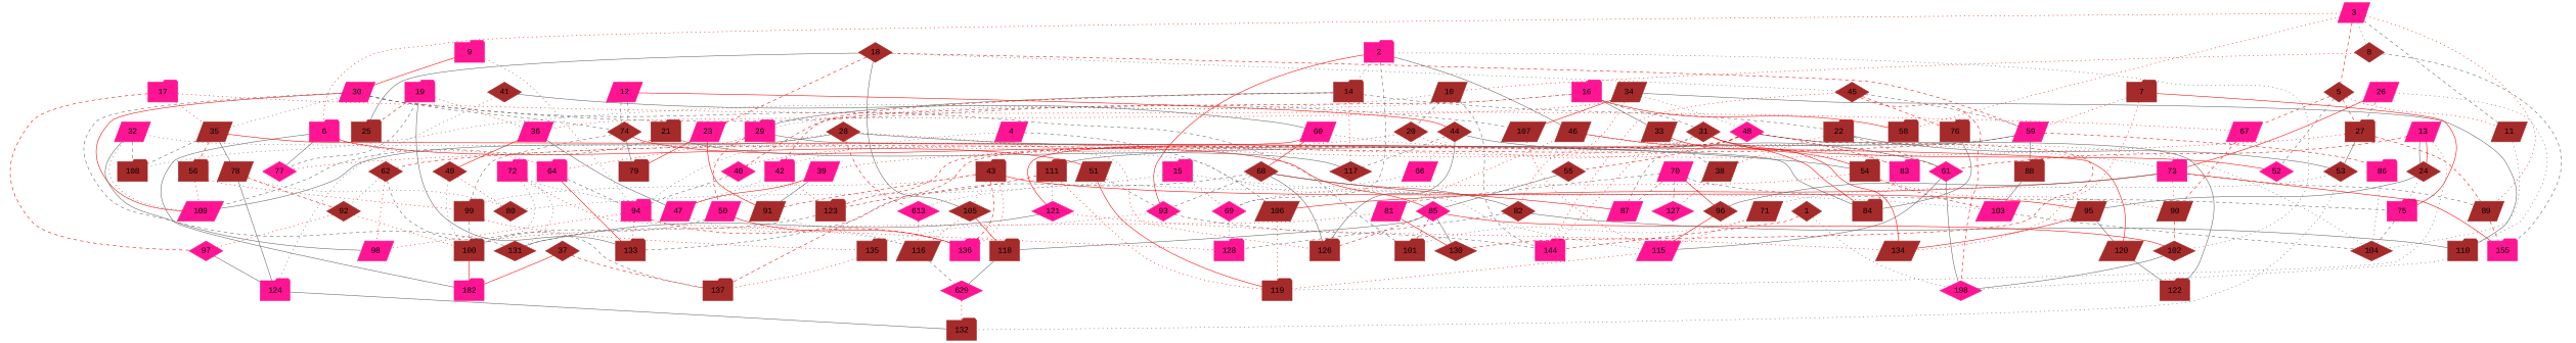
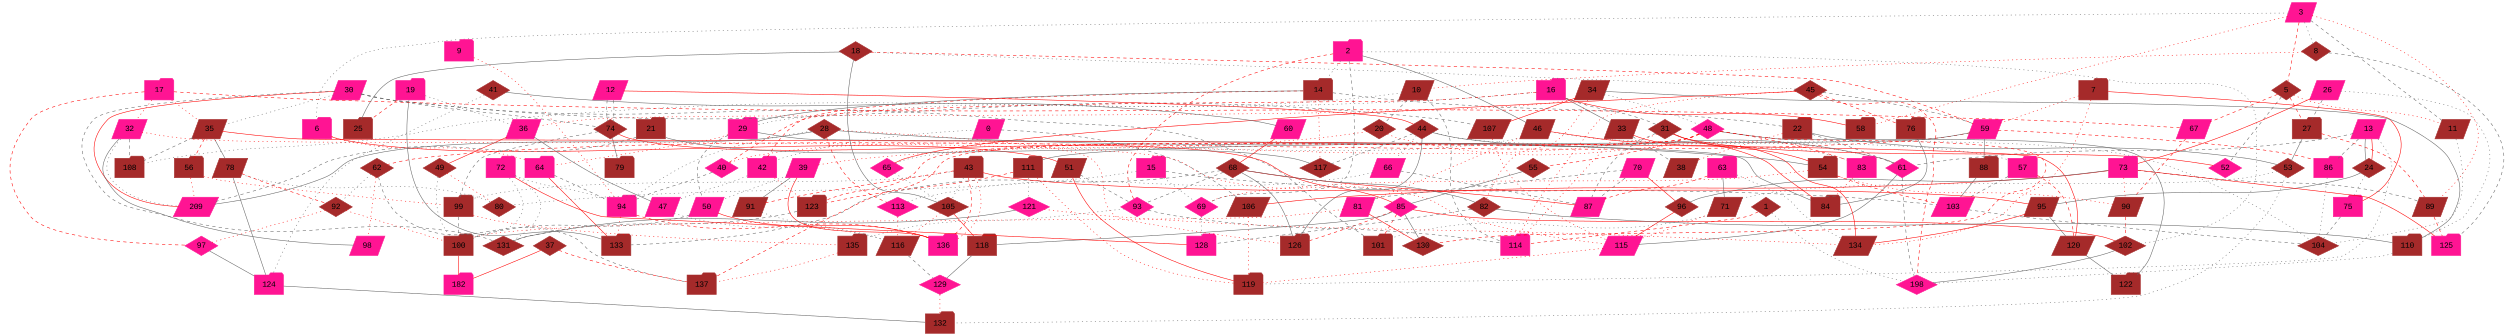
  graph {
    fontname="Liberation Mono"
    node [color=brown fontname="Liberation Mono" shape=folder style=filled]
    edge [color=gray40 fontname="Liberation Mono" style=dotted]
    1 [shape=diamond]
-   114 [color=deeppink label=144]
+   114 [color=deeppink]
    n3 [color=deeppink label=198 shape=diamond]
    2 [color=deeppink]
    14
    46 [shape=parallelogram]
    69 [color=deeppink shape=diamond]
    93 [color=deeppink shape=diamond]
    102 [shape=diamond]
    42 [color=deeppink]
    29 [color=deeppink]
    22
    117 [shape=diamond]
    104 [shape=diamond]
    84
+   65 [color=deeppink shape=diamond]
    81 [color=deeppink shape=parallelogram]
    128 [color=deeppink]
    135
    3 [color=deeppink shape=parallelogram]
    5 [shape=diamond]
    6 [color=deeppink]
    8 [shape=diamond]
    11 [shape=parallelogram]
    58
    89 [shape=parallelogram]
    27
    52 [color=deeppink shape=diamond]
    67 [color=deeppink shape=parallelogram]
    51 [shape=parallelogram]
    64 [color=deeppink]
-   77 [color=deeppink shape=diamond]
    n33 [color=deeppink label=182]
    10 [shape=parallelogram]
-   125 [color=deeppink label=155]
-   4 [color=deeppink shape=parallelogram]
+   125 [color=deeppink]
+   4 [color=deeppink shape=parallelogram label=0]
    106 [shape=parallelogram]
    47 [color=deeppink shape=parallelogram]
    123
    119
    53 [shape=diamond]
    90 [shape=parallelogram]
    94 [color=deeppink]
    133
    59 [color=deeppink shape=parallelogram]
    7
    75 [color=deeppink]
    134 [shape=parallelogram]
    86 [color=deeppink]
    62 [shape=diamond]
    88
    111
    20 [shape=diamond]
    9 [color=deeppink]
    30 [color=deeppink shape=parallelogram]
    74 [shape=diamond]
    35 [shape=parallelogram]
-   109 [color=deeppink shape=parallelogram]
+   109 [color=deeppink shape=parallelogram label=209]
    101
    107 [shape=parallelogram]
    131 [shape=diamond]
    98 [color=deeppink shape=parallelogram]
    136 [color=deeppink]
    61 [color=deeppink shape=diamond]
    39 [color=deeppink shape=parallelogram]
    50 [color=deeppink shape=parallelogram]
    12 [color=deeppink shape=parallelogram]
    44 [shape=diamond]
    126
+   57 [color=deeppink]
    66 [color=deeppink shape=parallelogram]
    79
    99
    85 [color=deeppink shape=diamond]
    13 [color=deeppink shape=parallelogram]
    24 [shape=diamond]
    95 [shape=parallelogram]
    115 [color=deeppink shape=parallelogram]
    38 [shape=parallelogram]
    15 [color=deeppink]
    80 [shape=diamond]
    103 [color=deeppink shape=parallelogram]
    16 [color=deeppink]
    31 [shape=diamond]
    33 [shape=parallelogram]
    40 [color=deeppink shape=diamond]
    108
    54
    83 [color=deeppink]
    87 [color=deeppink shape=parallelogram]
    17 [color=deeppink]
    32 [color=deeppink shape=parallelogram]
    97 [color=deeppink shape=diamond]
    56
    78 [shape=parallelogram]
    120 [shape=parallelogram]
    124 [color=deeppink]
    18 [shape=diamond]
-   23 [color=deeppink shape=parallelogram]
    25
    45 [shape=diamond]
    105 [shape=diamond]
    91 [shape=parallelogram]
    76
    116 [shape=parallelogram]
    118
    19 [color=deeppink]
    36 [color=deeppink shape=parallelogram]
    49 [shape=diamond]
    21
-   127 [color=deeppink shape=diamond]
    71 [shape=parallelogram]
    132
    26 [color=deeppink shape=parallelogram]
    73 [color=deeppink]
    110
    96 [shape=diamond]
    28 [shape=diamond]
-   113 [color=deeppink shape=diamond label=613]
+   113 [color=deeppink shape=diamond]
    100
    34 [shape=parallelogram]
    48 [color=deeppink shape=diamond]
    82 [shape=diamond]
    137
    55 [shape=diamond]
    122
    130 [shape=diamond]
    92 [shape=diamond]
    37 [shape=diamond]
    41 [shape=diamond]
    60 [color=deeppink shape=parallelogram]
    68 [shape=diamond]
    121 [color=deeppink shape=diamond]
    43
-   129 [color=deeppink shape=diamond label=629]
+   129 [color=deeppink shape=diamond]
+   63 [color=deeppink]
    70 [color=deeppink shape=parallelogram]
    72 [color=deeppink]
    1 -- 114 [color=red style=dashed]
    1 -- n3
    2 -- 14
    2 -- 46 [style=solid]
    2 -- 69 [style=dashed]
-   2 -- 93 [color=red style=solid]
+   2 -- 93 [color=red style=dashed]
    2 -- 102
    14 -- 42 [color=red style=dashed]
    14 -- 29 [style=solid]
    14 -- 22 [style=dashed]
    14 -- 117 [color=red]
    46 -- 104
    46 -- 84 [color=red style=solid]
+   46 -- 65
    46 -- 81 [color=red]
    69 -- 128
    93 -- 114 [style=dashed]
    93 -- 135
    102 -- n3 [style=solid]
    42 -- 47
    42 -- 123 [color=red]
    29 -- 84 [style=solid]
    29 -- 64 [color=red]
-   29 -- 50 [color=red style=dashed]
+   29 -- 50 [style=dashed]
    22 -- 53 [style=solid]
    22 -- 61 [style=dashed]
    22 -- 38 [color=red]
+   65 -- 105
    81 -- 100 [color=red]
    81 -- 130 [color=red style=solid]
    135 -- 137 [color=red]
    3 -- 5 [color=red style=dashed]
-   3 -- 6 [color=red]
+   3 -- 6
    3 -- 8
    3 -- 11 [style=dashed]
    3 -- 58 [color=red]
    3 -- 89 [color=red]
    5 -- 11 [color=red]
    5 -- 27 [color=red style=dashed]
    5 -- 52 [style=dashed]
    5 -- 67 [color=red style=dashed]
    6 -- 51 [color=red style=solid]
    6 -- 64 [color=red]
-   6 -- 77 [style=solid]
-   6 -- n33 [style=solid]
    8 -- 10 [color=red]
    8 -- 125 [style=dashed]
    11 -- 104
    89 -- 125 [color=red style=dashed]
    27 -- 89 [color=red style=dashed]
-   27 -- 77 [color=red]
    27 -- 53 [style=solid]
    67 -- 90 [color=red style=dashed]
    51 -- 93 [style=dashed]
    51 -- 119 [color=red style=solid]
    64 -- 94 [style=dashed]
    64 -- 133 [color=red style=solid]
    10 -- 114 [style=dashed]
    10 -- 29
    10 -- 20 [style=dashed]
    4 -- 42
    4 -- 106 [style=dashed]
    106 -- 119 [color=red]
    47 -- 116
    123 -- 131 [style=dashed]
    53 -- 71
    53 -- 132
    90 -- 102 [color=red style=dashed]
    94 -- 133 [color=red]
-   94 -- 98 [color=red]
    94 -- 136 [color=red style=dashed]
    59 -- 86 [color=red style=dashed]
    59 -- 62 [color=red style=dashed]
    59 -- 88 [style=solid]
    59 -- 111 [style=solid]
    7 -- 59 [color=red]
    7 -- 75 [color=red style=solid]
    7 -- 134 [color=red]
    75 -- 104 [style=dashed]
    86 -- 104
    62 -- 98 [color=red]
    62 -- 137 [style=dashed]
    62 -- 92
    88 -- 103 [style=solid]
    111 -- 123 [color=red style=dashed]
    111 -- 119 [color=red]
    111 -- 121
    20 -- 61 [color=red]
    20 -- 39 [color=red]
-   9 -- 94
-   9 -- 30 [color=red style=solid]
+   9 -- 94 [color=red]
    30 -- 74 [style=dashed]
    30 -- 35
    30 -- 109 [color=red style=solid]
    30 -- 101 [style=dashed]
    30 -- 107 [style=dashed]
    30 -- 131 [style=dashed]
    74 -- 79 [style=solid]
    74 -- 99 [style=dashed]
    74 -- 85 [color=red style=solid]
    35 -- 108 [style=dashed]
    35 -- 56 [color=red style=dashed]
    35 -- 78 [style=solid]
    35 -- 120 [color=red style=solid]
    107 -- 115 [color=red]
-   61 -- n3 [style=solid]
+   61 -- n3 [style=dashed]
    61 -- 115 [style=solid]
-   39 -- 47 [color=red style=solid]
+   39 -- 136 [color=red style=solid]
    39 -- 50
    39 -- 91 [style=solid]
    50 -- 136 [color=red style=solid]
    50 -- 100 [style=dashed]
    12 -- 74 [style=dashed]
    12 -- 74 [style=dashed]
    12 -- 44 [color=red style=solid]
    44 -- 117 [style=dashed]
    44 -- 61 [style=solid]
    44 -- 126 [style=solid]
+   44 -- 57
    44 -- 66
+   57 -- 103 [style=dashed]
+   57 -- 120 [color=red style=dashed]
+   66 -- 87 [style=dashed]
    66 -- 113
    99 -- 135 [color=red]
    99 -- 100 [style=dashed]
    85 -- 102 [color=red style=solid]
    85 -- 101 [color=red style=dashed]
    85 -- 126 [color=red style=dashed]
    85 -- 118 [style=solid]
    85 -- 130 [style=solid]
    13 -- 119
-   13 -- 61 [color=red style=dashed]
+   13 -- 86 [style=dashed]
+   13 -- 61 [style=dashed]
    13 -- 24 [style=solid]
    13 -- 24 [color=red style=solid]
    24 -- 75
    24 -- 95 [style=solid]
    95 -- 134 [color=red style=solid]
    95 -- 120 [style=solid]
    115 -- 119 [color=red]
-   38 -- 127 [color=red]
-   15 -- 69 [color=red]
+   15 -- 69
    15 -- 80
-   15 -- 103
+   15 -- 103 [style=dashed]
    103 -- 104 [style=dashed]
    16 -- 58 [color=red style=solid]
    16 -- 31 [style=dashed]
    16 -- 33 [style=solid]
    16 -- 40 [color=red style=dashed]
    16 -- 108
    31 -- 52 [color=red style=solid]
    31 -- 40 [color=red]
    31 -- 54 [color=red style=solid]
    31 -- 83
    31 -- 87 [style=dashed]
    33 -- 114 [color=red]
    33 -- 134 [color=red style=solid]
    33 -- 38 [style=dashed]
    40 -- 94 [style=dashed]
    54 -- 69 [color=red]
    54 -- 90 [color=red]
    54 -- 103 [color=red style=dashed]
    83 -- 84 [color=red]
-   17 -- 67 [color=red]
+   17 -- 67 [color=red style=dashed]
    17 -- 35 [color=red]
+   17 -- 32 [color=red]
    17 -- 97 [color=red style=dashed]
    32 -- 109
    32 -- 98 [style=solid]
-   32 -- 115
+   32 -- 115 [color=red]
    32 -- 108 [style=dashed]
    97 -- 124 [style=solid]
    56 -- 109 [color=red]
    56 -- 99 [color=red]
    78 -- 80
    78 -- 124 [style=solid]
    78 -- 92 [color=red style=dashed]
    120 -- 122 [style=solid]
    124 -- 132 [style=solid]
    18 -- 59 [color=red style=dashed]
-   18 -- 23 [color=red style=dashed]
    18 -- 25 [style=solid]
    18 -- 45
    18 -- 105 [style=solid]
-   23 -- 79 [color=red style=solid]
-   23 -- 91 [color=red style=solid]
    45 -- 114 [color=red]
    45 -- n3 [color=red style=dashed]
+   45 -- 65 [color=red style=solid]
    45 -- 59 [style=dashed]
    45 -- 76 [color=red style=dashed]
    105 -- 116 [color=red]
    105 -- 118 [color=red style=solid]
    91 -- 116
    76 -- 84 [style=solid]
    116 -- 129 [style=dashed]
    118 -- 129 [style=solid]
-   19 -- 77 [style=dashed]
    19 -- 133 [style=solid]
    19 -- 25 [color=red style=dashed]
-   19 -- 36 [color=red]
+   19 -- 36
    36 -- 47 [style=solid]
    36 -- 49 [color=red style=solid]
    49 -- 80 [color=red]
    49 -- 100
    21 -- 117 [style=solid]
    21 -- 109 [style=dashed]
    71 -- 101
    71 -- 115 [color=red]
    26 -- 27 [style=dashed]
    26 -- 73 [color=red style=solid]
    26 -- 110
    73 -- 89 [style=dashed]
    73 -- 125 [color=red style=solid]
    73 -- 106 [color=red style=solid]
    73 -- 90 [color=red]
    73 -- 96 [style=solid]
    110 -- n3
    96 -- 115 [color=red style=solid]
    28 -- 94
    28 -- 109 [style=solid]
    28 -- 126 [color=red]
    28 -- 54 [style=solid]
    28 -- 113 [color=red style=dashed]
    113 -- 116 [color=red]
    100 -- n33 [color=red style=solid]
    34 -- 107 [color=red style=solid]
    34 -- 36 [color=red]
    34 -- 110 [style=solid]
    34 -- 48
    34 -- 82 [color=red]
    48 -- 123 [color=red style=dashed]
    48 -- 83 [color=red style=dashed]
    48 -- 137 [color=red style=dashed]
    48 -- 55 [color=red style=dashed]
    48 -- 122 [style=solid]
    48 -- 130 [color=red style=dashed]
    82 -- 128 [style=dashed]
    82 -- 110 [style=solid]
    55 -- 85 [style=solid]
    92 -- 97 [color=red]
    92 -- 100 [color=red]
    37 -- n33 [color=red style=solid]
    37 -- 137 [color=red style=dashed]
    41 -- 124
    41 -- 60 [style=solid]
-   60 -- 73
    60 -- 68 [color=red style=solid]
-   60 -- 121 [color=red style=solid]
    68 -- 93 [style=dashed]
    68 -- 133 [style=dashed]
    68 -- 126 [style=solid]
    68 -- 87 [color=red style=solid]
    68 -- 82 [style=solid]
    121 -- 134 [color=red]
    121 -- 131 [style=solid]
    43 -- 136 [color=red style=dashed]
    43 -- 136 [color=red]
    43 -- 99
    43 -- 95 [color=red style=solid]
    43 -- 105
    43 -- 91 [color=red style=dashed]
    129 -- 132 [color=red]
+   63 -- 134
+   63 -- 87 [color=red style=dashed]
+   63 -- 71 [style=solid]
    70 -- 81 [style=dashed]
-   70 -- 75 [style=dashed]
    70 -- 87 [style=dashed]
-   70 -- 127 [style=dashed]
    70 -- 96 [color=red style=solid]
-   72 -- 128 [color=red]
+   72 -- 128 [color=red style=solid]
    72 -- 94
    72 -- 131
    72 -- 100
  }
